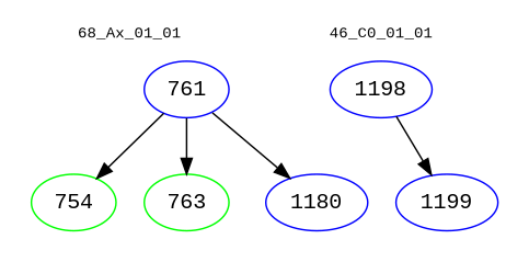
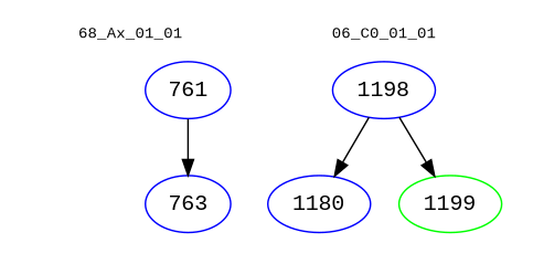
  digraph {
    fontname="Liberation Mono"
    node [color=blue fontname="Liberation Mono"]
    edge [color=black fontname="Liberation Mono"]
    n1 [label=761]
-   n2 [color=green label=754]
-   n3 [color=green label=763]
+   n3 [label=763]
    n4 [label=1198]
    n5 [label=1180]
-   n6 [label=1199]
+   n6 [color=green label=1199]
    subgraph cluster_1 {
      color=white
      fontsize=10
      label="68_Ax_01_01"
      n1
-     n2
      n3
    }
    subgraph cluster_2 {
      color=white
      fontsize=10
-     label="46_C0_01_01"
+     label="06_C0_01_01"
      n4
      n5
      n6
    }
-   n1 -> n2
    n1 -> n3
-   n1 -> n5
+   n4 -> n5
    n4 -> n6
  }
